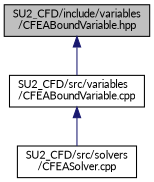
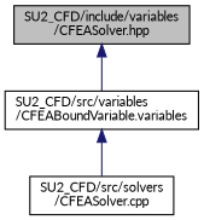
  digraph {
    fontname=Lato
    node [color=black fillcolor=white fontname=Lato fontsize=10 shape=record style=filled]
    edge [color=midnightblue dir=back fontname=Lato fontsize=10 labelfontname=Helvetica labelfontsize=10 style=solid]
-   n1 [fillcolor=grey75 fontcolor=black height=0.2 label="SU2_CFD/include/variables\l/CFEABoundVariable.hpp" width=0.4]
-   n2 [height=0.2 label="SU2_CFD/src/variables\l/CFEABoundVariable.cpp" width=0.4]
+   n1 [fillcolor=grey75 fontcolor=black height=0.2 label="SU2_CFD/include/variables\l/CFEASolver.hpp" width=0.4]
+   n2 [height=0.2 label="SU2_CFD/src/variables\l/CFEABoundVariable.variables" width=0.4]
    n3 [height=0.2 label="SU2_CFD/src/solvers\l/CFEASolver.cpp" width=0.4]
    n1 -> n2
    n2 -> n3
  }
